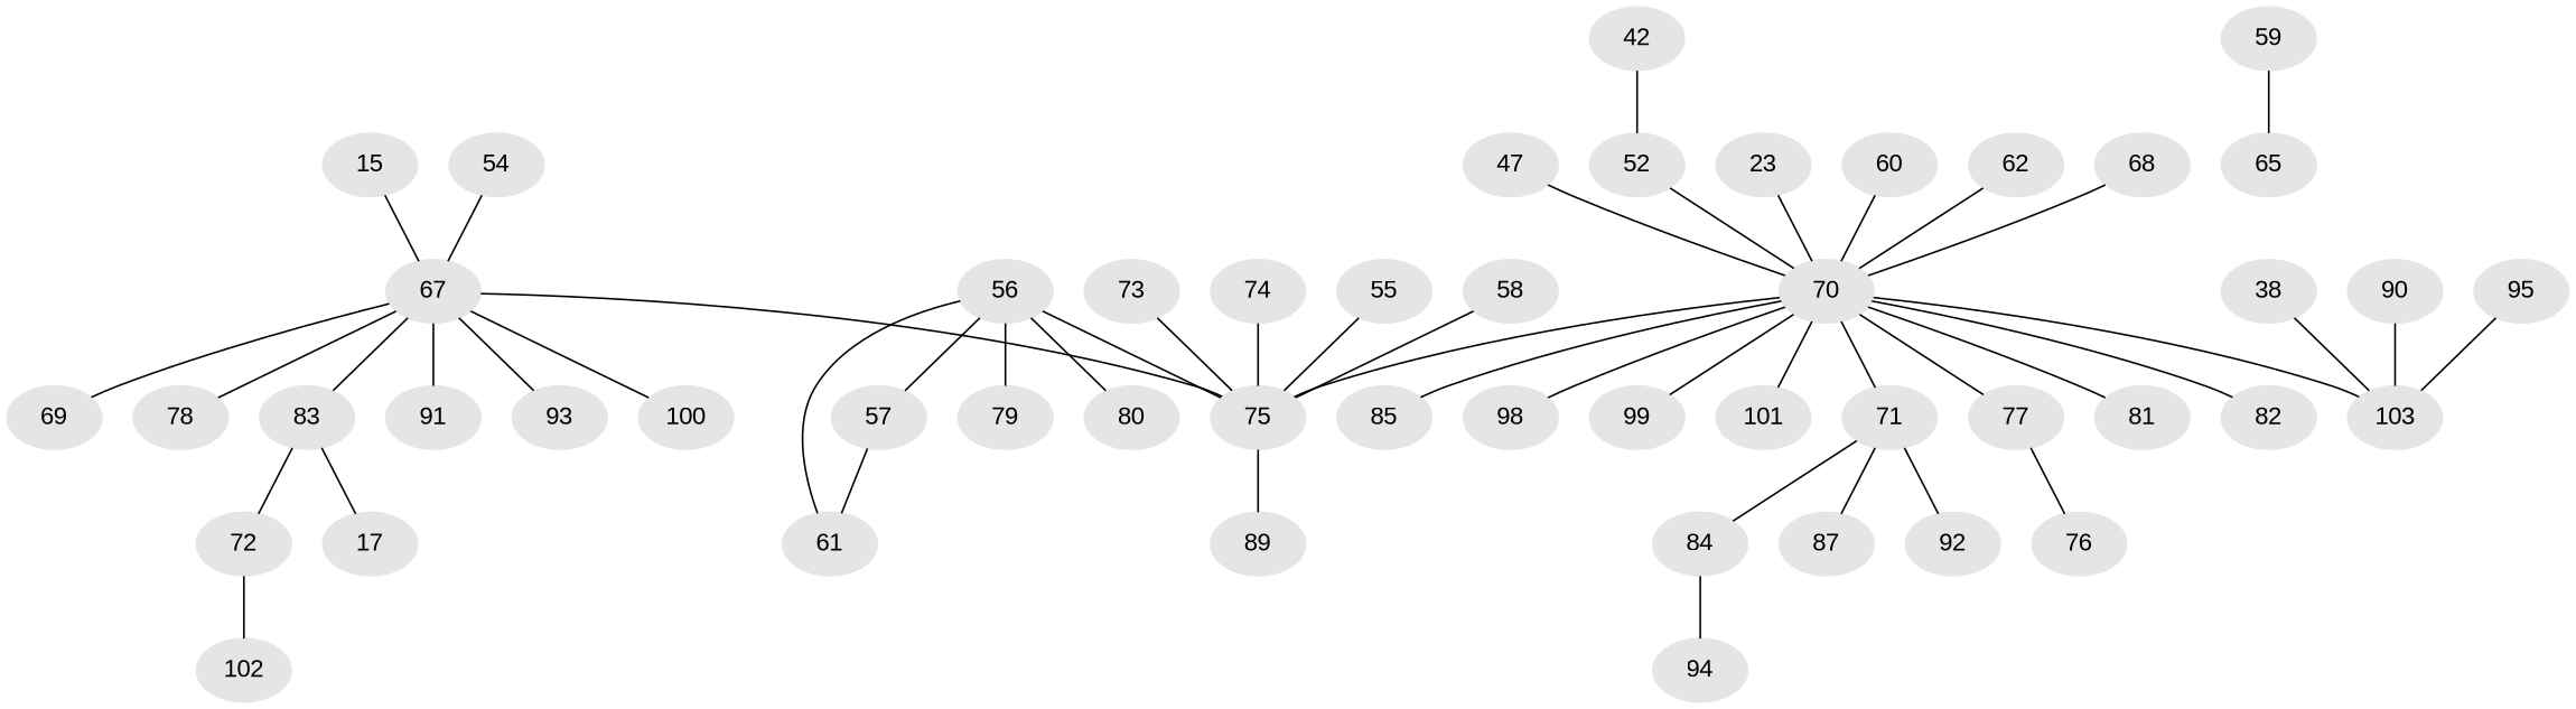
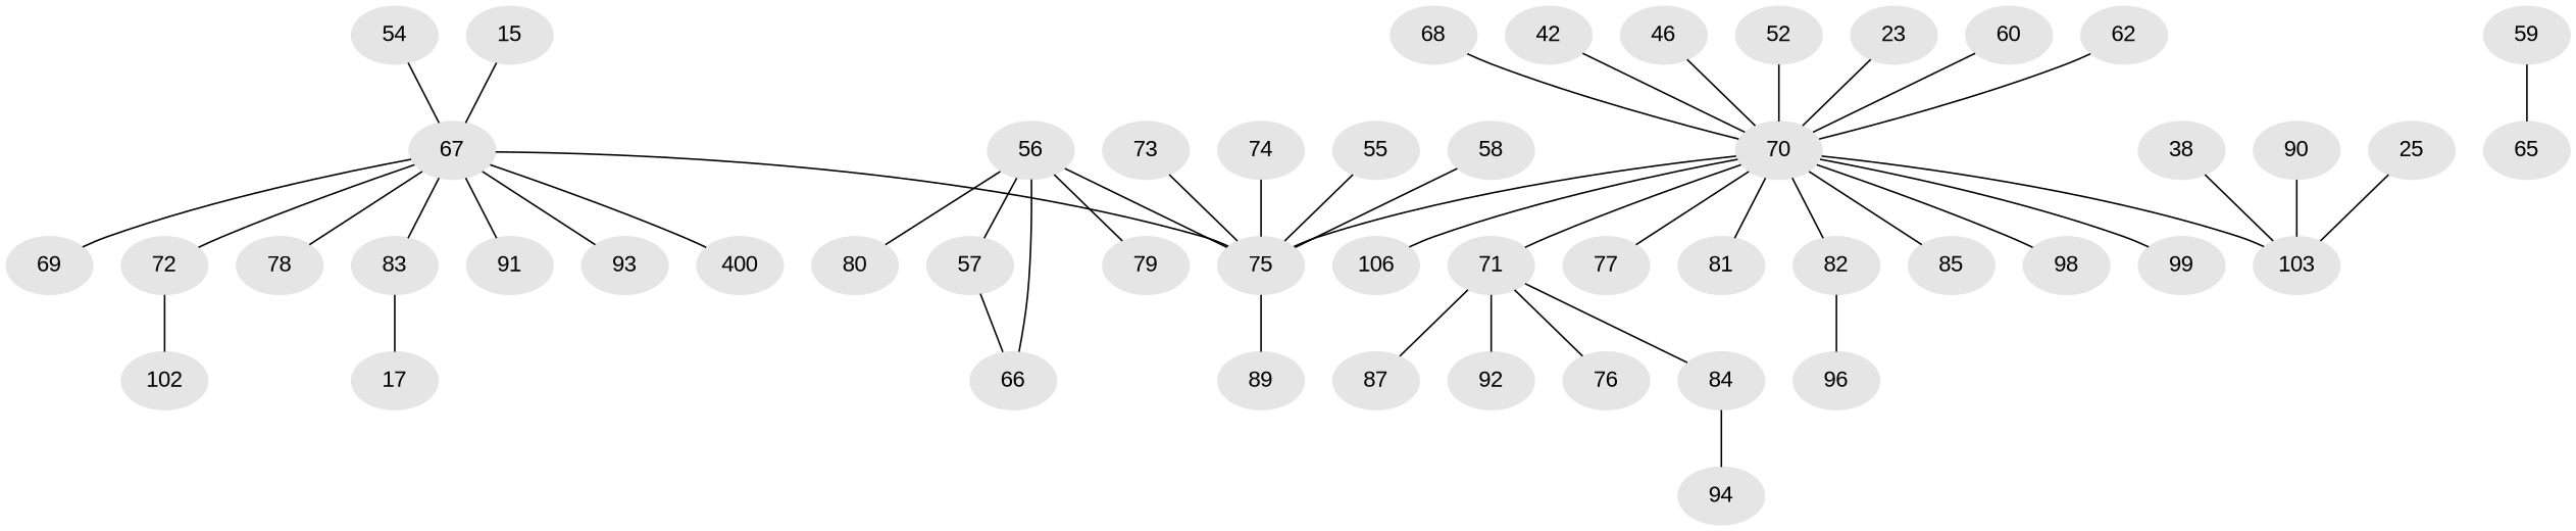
  graph {
    fontname="Liberation Sans"
    node [color=gray90 fontname="Liberation Sans" style=filled]
    edge [fontname="Liberation Sans"]
    70 [super="+2+4+31+63+25+33+17+48+49+50"]
    75 [super="+34+21+35"]
    71 [super="+64"]
    77
    81
    82
    85
    98
    99
-   101
+   101 [label=106]
    103 [super="+86"]
    42
    67 [super="+43+66+44"]
    69
    72
    78
    83
    91
    93
-   100
+   100 [label=400]
    n21 [label=15]
-   47
+   47 [label=46]
    52
    n24 [label=23]
    54
    89
    55
    56 [super="+51+38"]
    57
-   61
+   61 [label=66]
    79
    80
    59
    65
    58
    60
    62
    102
    n39 [label=17]
    68
    76
    84
    87
    92
+   96
    94
    73
    74
    n49 [label=38]
    90
-   95
+   95 [label=25]
    70 -- 75
    70 -- 71
    70 -- 77
    70 -- 81
    70 -- 82
    70 -- 85
    70 -- 98
    70 -- 99
    70 -- 101
    70 -- 103
    75 -- 89
-   77 -- 76
+   71 -- 76
    71 -- 84
    71 -- 87
    71 -- 92
-   42 -- 52
+   82 -- 96
+   42 -- 70
    67 -- 75
    67 -- 69
-   83 -- 72
+   67 -- 72
    67 -- 78
    67 -- 83
    67 -- 91
    67 -- 93
    67 -- 100
    72 -- 102
    83 -- n39
    n21 -- 67
    47 -- 70
    52 -- 70
    n24 -- 70
    54 -- 67
    55 -- 75
    56 -- 75
    56 -- 57
    56 -- 61
    56 -- 79
    56 -- 80
    57 -- 61
    59 -- 65
    58 -- 75
    60 -- 70
    62 -- 70
    68 -- 70
    84 -- 94
    73 -- 75
    74 -- 75
    n49 -- 103
    90 -- 103
    95 -- 103
  }
